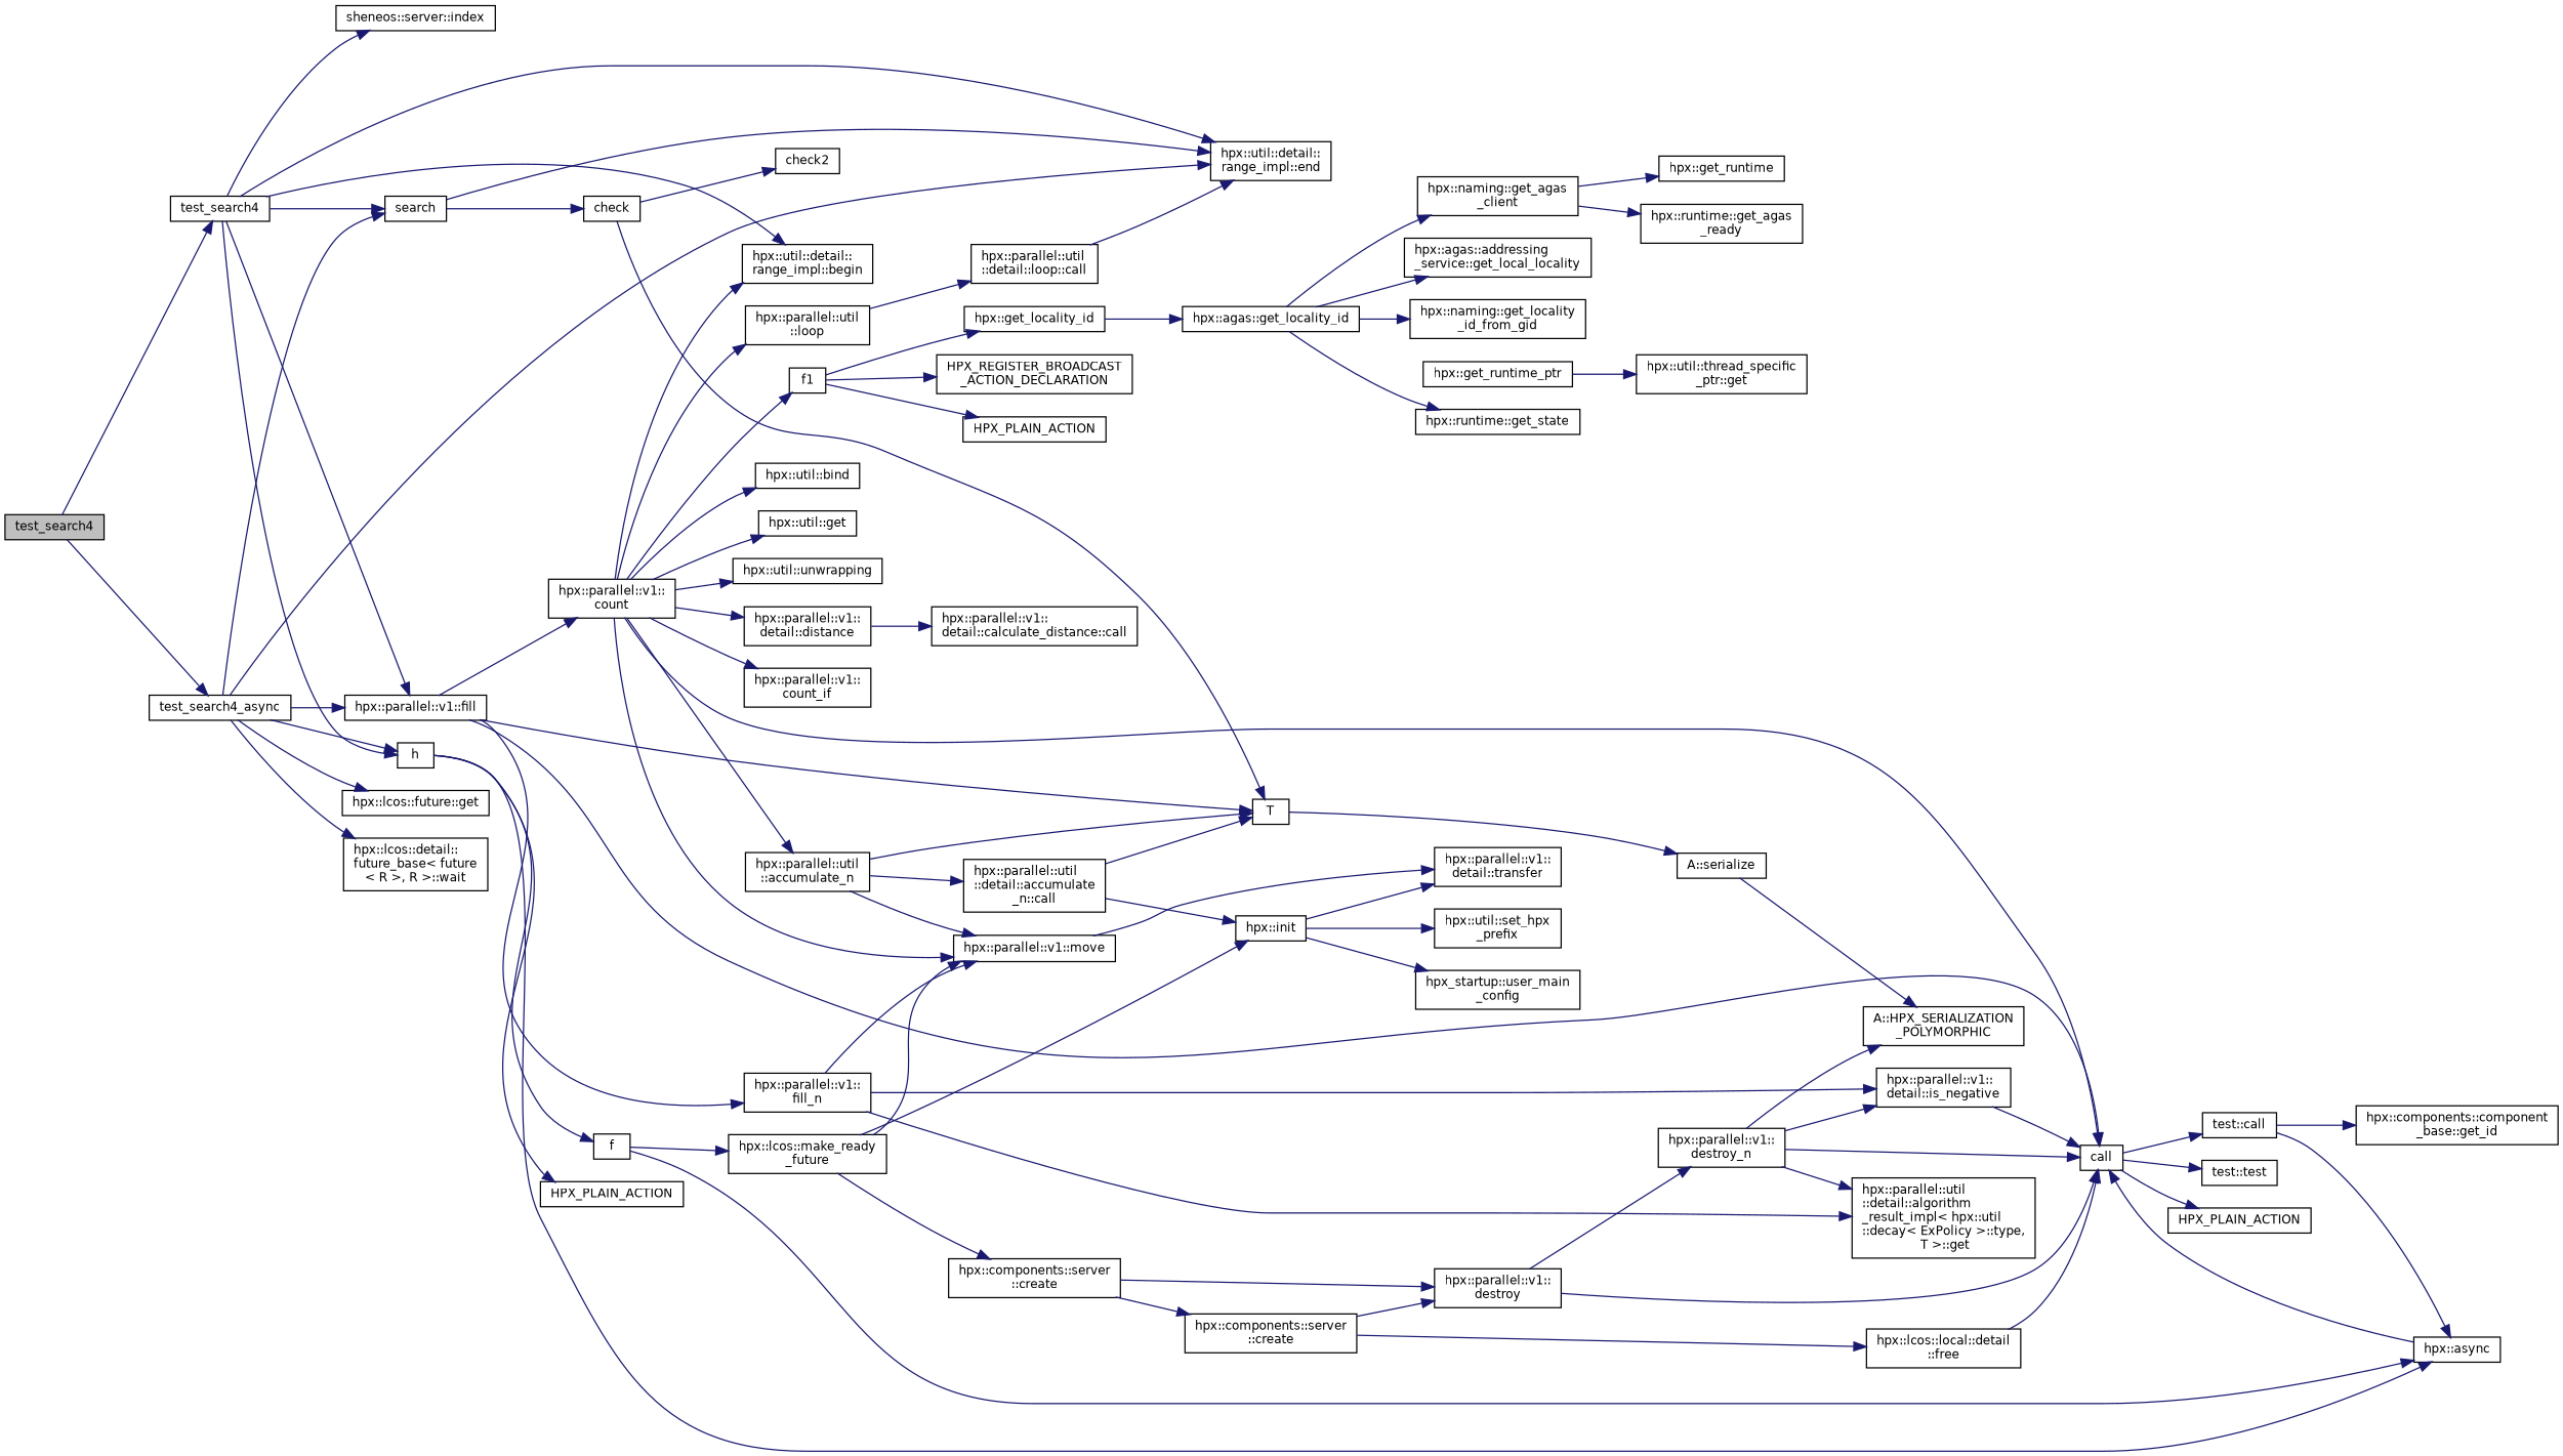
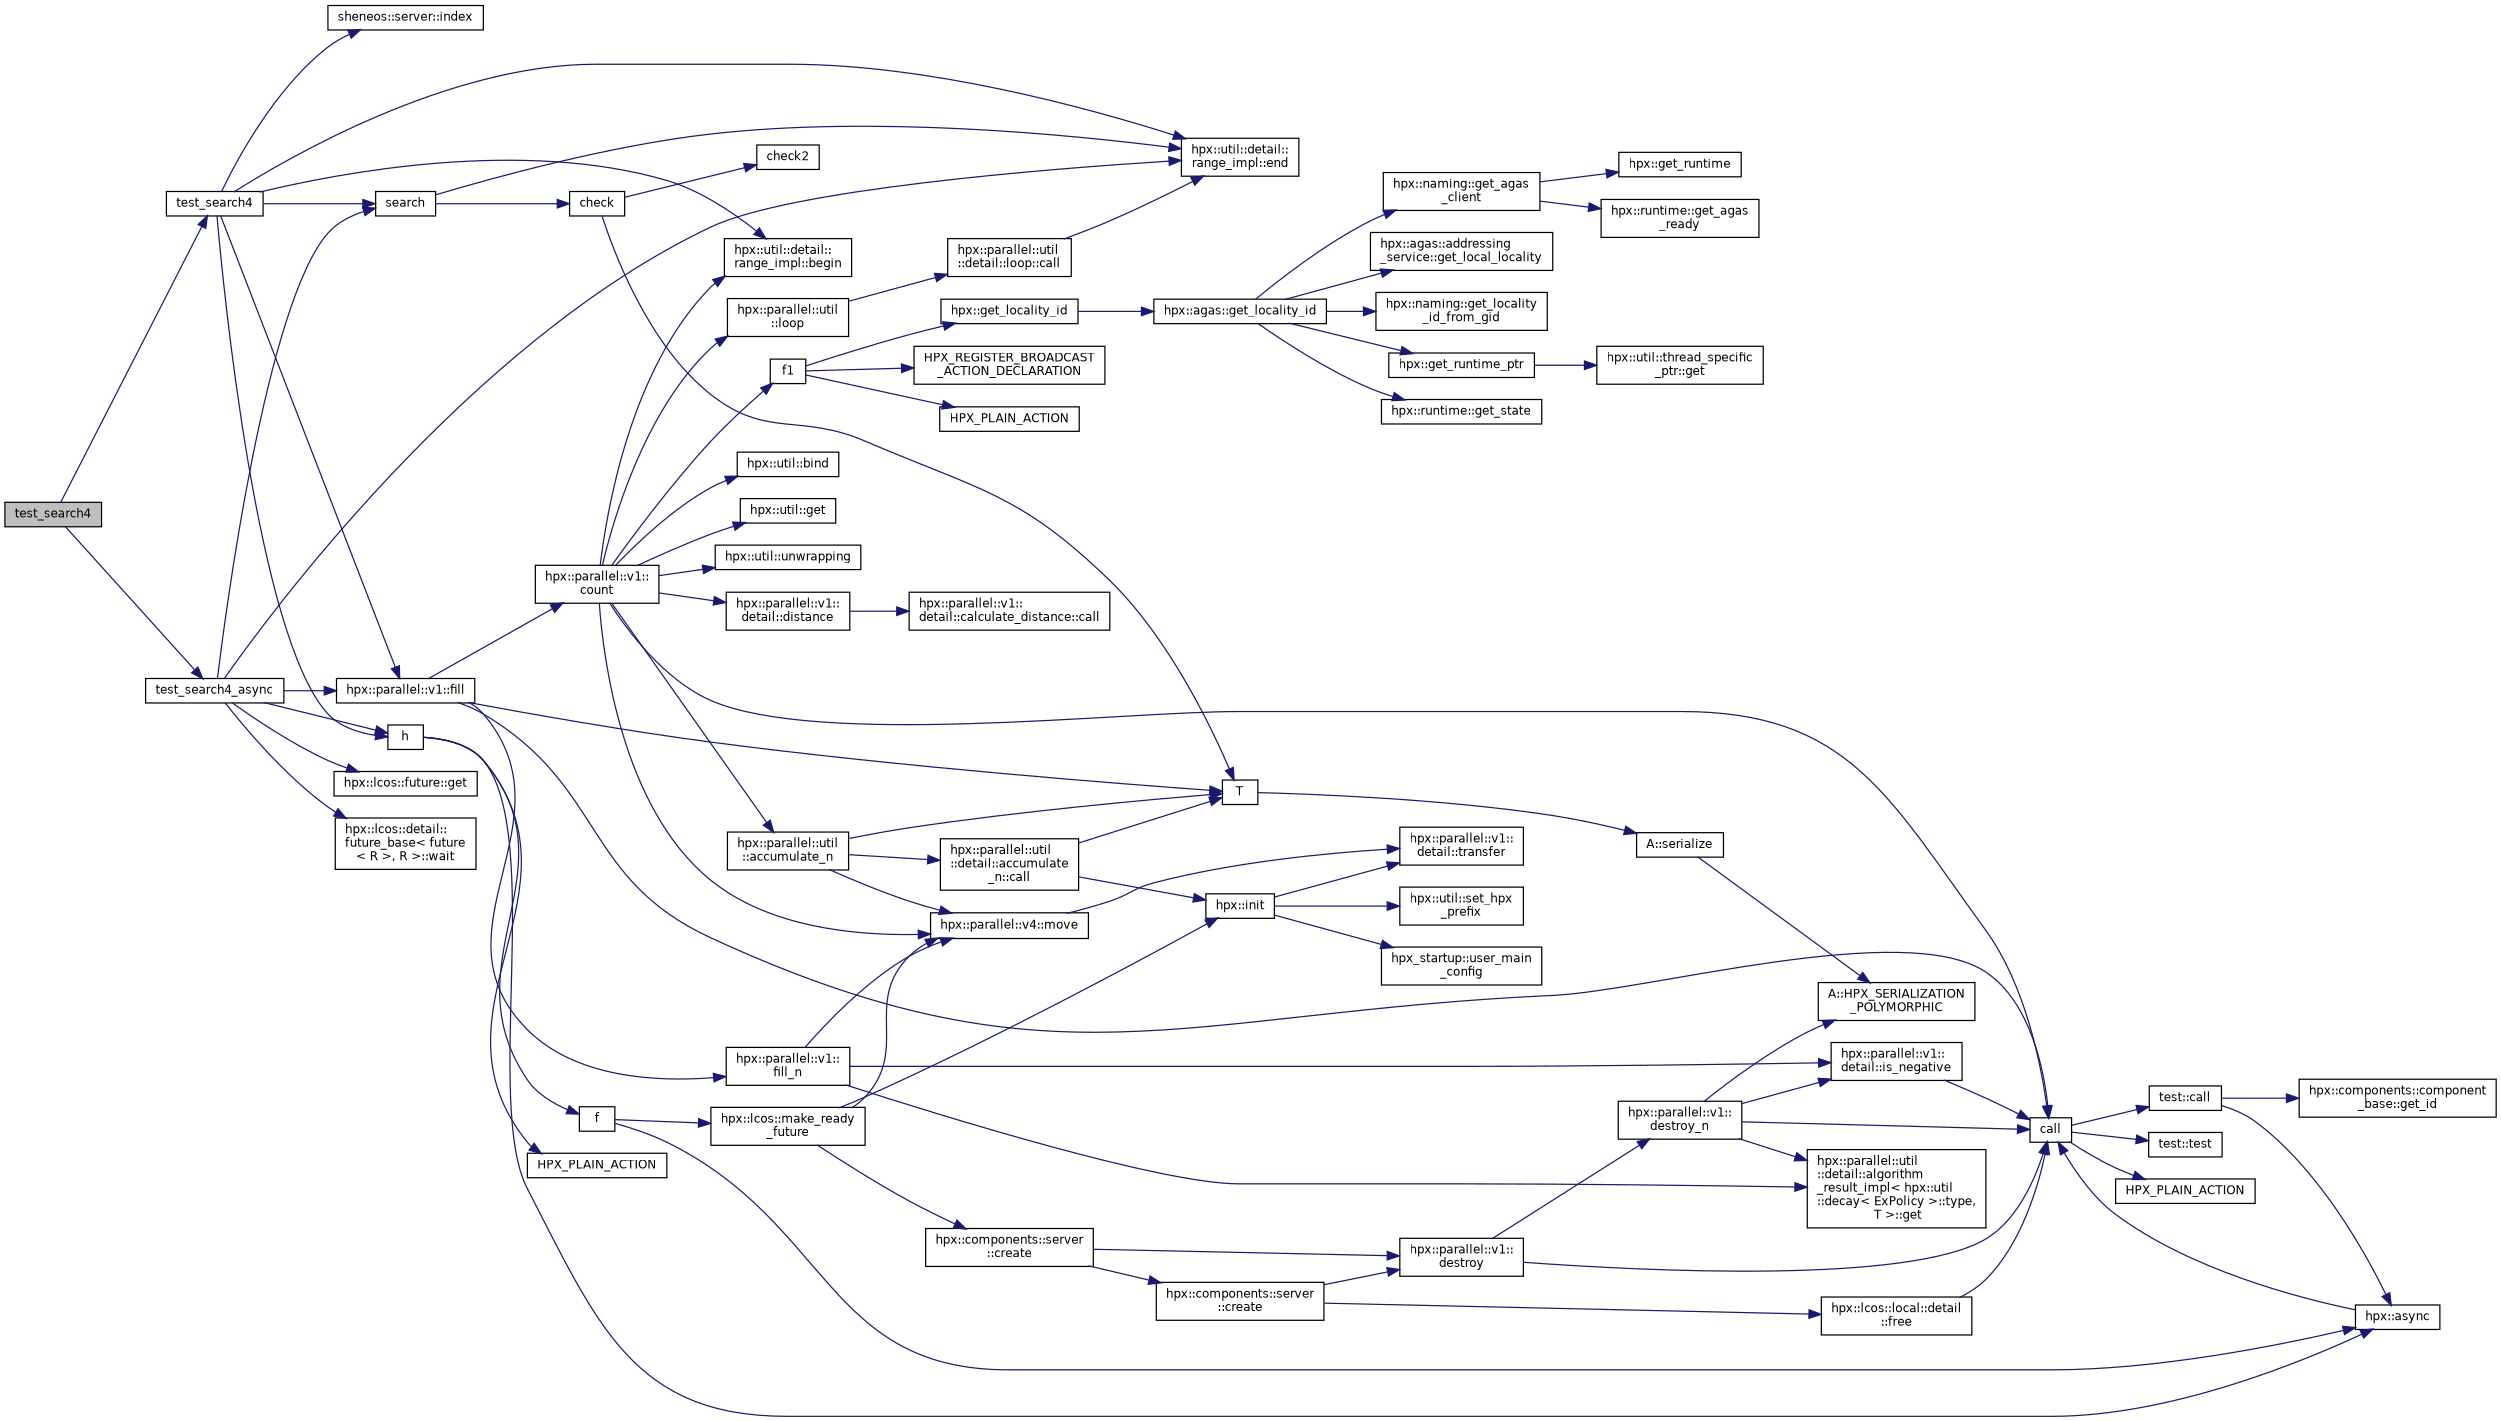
  digraph {
    rankdir=LR
    node [color=black fillcolor=white fontname=Helvetica fontsize=10 shape=record style=filled]
    edge [color=midnightblue fontname=Helvetica fontsize=10 labelfontname=Helvetica labelfontsize=10 style=solid]
    n1 [fillcolor=grey75 fontcolor=black height=0.2 label=test_search4 width=0.4]
    n2 [height=0.2 label=test_search4 width=0.4]
    n3 [height=0.2 label=test_search4_async width=0.4]
    n4 [height=0.2 label="hpx::parallel::v1::fill" width=0.4]
    n5 [height=0.2 label="hpx::util::detail::\lrange_impl::end" width=0.4]
    n6 [height=0.2 label="hpx::util::detail::\lrange_impl::begin" width=0.4]
    n7 [height=0.2 label=h width=0.4]
    n8 [height=0.2 label="sheneos::server::index" width=0.4]
    n9 [height=0.2 label=search width=0.4]
    n10 [height=0.2 label="hpx::lcos::detail::\lfuture_base\< future\l\< R \>, R \>::wait" width=0.4]
    n11 [height=0.2 label="hpx::lcos::future::get" width=0.4]
    n12 [height=0.2 label="hpx::parallel::v1::\lfill_n" width=0.4]
    n13 [height=0.2 label=call width=0.4]
    n14 [height=0.2 label="hpx::parallel::v1::\lcount" width=0.4]
    n15 [height=0.2 label=T width=0.4]
    n16 [height=0.2 label="hpx::async" width=0.4]
    n17 [height=0.2 label=f width=0.4]
    n18 [height=0.2 label=HPX_PLAIN_ACTION width=0.4]
    n19 [height=0.2 label=check width=0.4]
    n20 [height=0.2 label="hpx::parallel::v1::\ldetail::is_negative" width=0.4]
    n21 [height=0.2 label="hpx::parallel::util\l::detail::algorithm\l_result_impl\< hpx::util\l::decay\< ExPolicy \>::type,\l T \>::get" width=0.4]
-   n22 [height=0.2 label="hpx::parallel::v1::move" width=0.4]
+   n22 [height=0.2 label="hpx::parallel::v4::move" width=0.4]
    n23 [height=0.2 label="test::test" width=0.4]
    n24 [height=0.2 label=HPX_PLAIN_ACTION width=0.4]
    n25 [height=0.2 label="test::call" width=0.4]
-   n26 [height=0.2 label="hpx::parallel::v1::\lcount_if" width=0.4]
    n27 [height=0.2 label=f1 width=0.4]
    n28 [height=0.2 label="hpx::parallel::util\l::loop" width=0.4]
    n29 [height=0.2 label="hpx::util::bind" width=0.4]
    n30 [height=0.2 label="hpx::util::get" width=0.4]
    n31 [height=0.2 label="hpx::parallel::v1::\ldetail::distance" width=0.4]
    n32 [height=0.2 label="hpx::util::unwrapping" width=0.4]
    n33 [height=0.2 label="hpx::parallel::util\l::accumulate_n" width=0.4]
    n34 [height=0.2 label="A::serialize" width=0.4]
    n35 [height=0.2 label="hpx::parallel::v1::\ldetail::transfer" width=0.4]
    n36 [height=0.2 label="hpx::components::component\l_base::get_id" width=0.4]
    n37 [height=0.2 label="hpx::get_locality_id" width=0.4]
    n38 [height=0.2 label=HPX_PLAIN_ACTION width=0.4]
    n39 [height=0.2 label="HPX_REGISTER_BROADCAST\l_ACTION_DECLARATION" width=0.4]
    n40 [height=0.2 label="hpx::parallel::util\l::detail::loop::call" width=0.4]
    n41 [height=0.2 label="hpx::parallel::v1::\ldetail::calculate_distance::call" width=0.4]
    n42 [height=0.2 label="hpx::parallel::util\l::detail::accumulate\l_n::call" width=0.4]
    n43 [height=0.2 label="hpx::agas::get_locality_id" width=0.4]
    n44 [height=0.2 label="hpx::get_runtime_ptr" width=0.4]
    n45 [height=0.2 label="hpx::runtime::get_state" width=0.4]
    n46 [height=0.2 label="hpx::naming::get_agas\l_client" width=0.4]
    n47 [height=0.2 label="hpx::agas::addressing\l_service::get_local_locality" width=0.4]
    n48 [height=0.2 label="hpx::naming::get_locality\l_id_from_gid" width=0.4]
    n49 [height=0.2 label="hpx::util::thread_specific\l_ptr::get" width=0.4]
    n50 [height=0.2 label="hpx::get_runtime" width=0.4]
    n51 [height=0.2 label="hpx::runtime::get_agas\l_ready" width=0.4]
    n52 [height=0.2 label="hpx::init" width=0.4]
    n53 [height=0.2 label="hpx::util::set_hpx\l_prefix" width=0.4]
    n54 [height=0.2 label="hpx_startup::user_main\l_config" width=0.4]
    n55 [height=0.2 label="A::HPX_SERIALIZATION\l_POLYMORPHIC" width=0.4]
    n56 [height=0.2 label="hpx::lcos::make_ready\l_future" width=0.4]
    n57 [height=0.2 label="hpx::components::server\l::create" width=0.4]
    n58 [height=0.2 label="hpx::components::server\l::create" width=0.4]
    n59 [height=0.2 label="hpx::parallel::v1::\ldestroy" width=0.4]
    n60 [height=0.2 label="hpx::lcos::local::detail\l::free" width=0.4]
    n61 [height=0.2 label="hpx::parallel::v1::\ldestroy_n" width=0.4]
    n62 [height=0.2 label=check2 width=0.4]
    n1 -> n2
    n1 -> n3
    n2 -> n4
    n2 -> n5
    n2 -> n6
    n2 -> n7
    n2 -> n8
    n2 -> n9
    n3 -> n4
    n3 -> n5
    n3 -> n7
    n3 -> n9
    n3 -> n10
    n3 -> n11
    n4 -> n12
    n4 -> n13
    n4 -> n14
    n4 -> n15
    n7 -> n16
    n7 -> n17
    n7 -> n18
    n9 -> n5
    n9 -> n19
    n12 -> n20
    n12 -> n21
    n12 -> n22
    n13 -> n23
    n13 -> n24
    n13 -> n25
    n14 -> n6
    n14 -> n13
    n14 -> n22
-   n14 -> n26
    n14 -> n27
    n14 -> n28
    n14 -> n29
    n14 -> n30
    n14 -> n31
    n14 -> n32
    n14 -> n33
    n15 -> n34
    n16 -> n13
    n17 -> n16
    n17 -> n56
    n19 -> n15
    n19 -> n62
    n20 -> n13
    n22 -> n35
    n25 -> n16
    n25 -> n36
    n27 -> n37
    n27 -> n38
    n27 -> n39
    n28 -> n40
    n31 -> n41
    n33 -> n15
    n33 -> n22
    n33 -> n42
    n34 -> n55
    n37 -> n43
    n40 -> n5
    n42 -> n15
    n42 -> n52
+   n43 -> n44
    n43 -> n45
    n43 -> n46
    n43 -> n47
    n43 -> n48
    n44 -> n49
    n46 -> n50
    n46 -> n51
    n52 -> n35
    n52 -> n53
    n52 -> n54
    n56 -> n22
    n56 -> n52
    n56 -> n57
    n57 -> n58
    n57 -> n59
    n58 -> n59
    n58 -> n60
    n59 -> n13
    n59 -> n61
    n60 -> n13
    n61 -> n13
    n61 -> n20
    n61 -> n21
    n61 -> n55
  }
